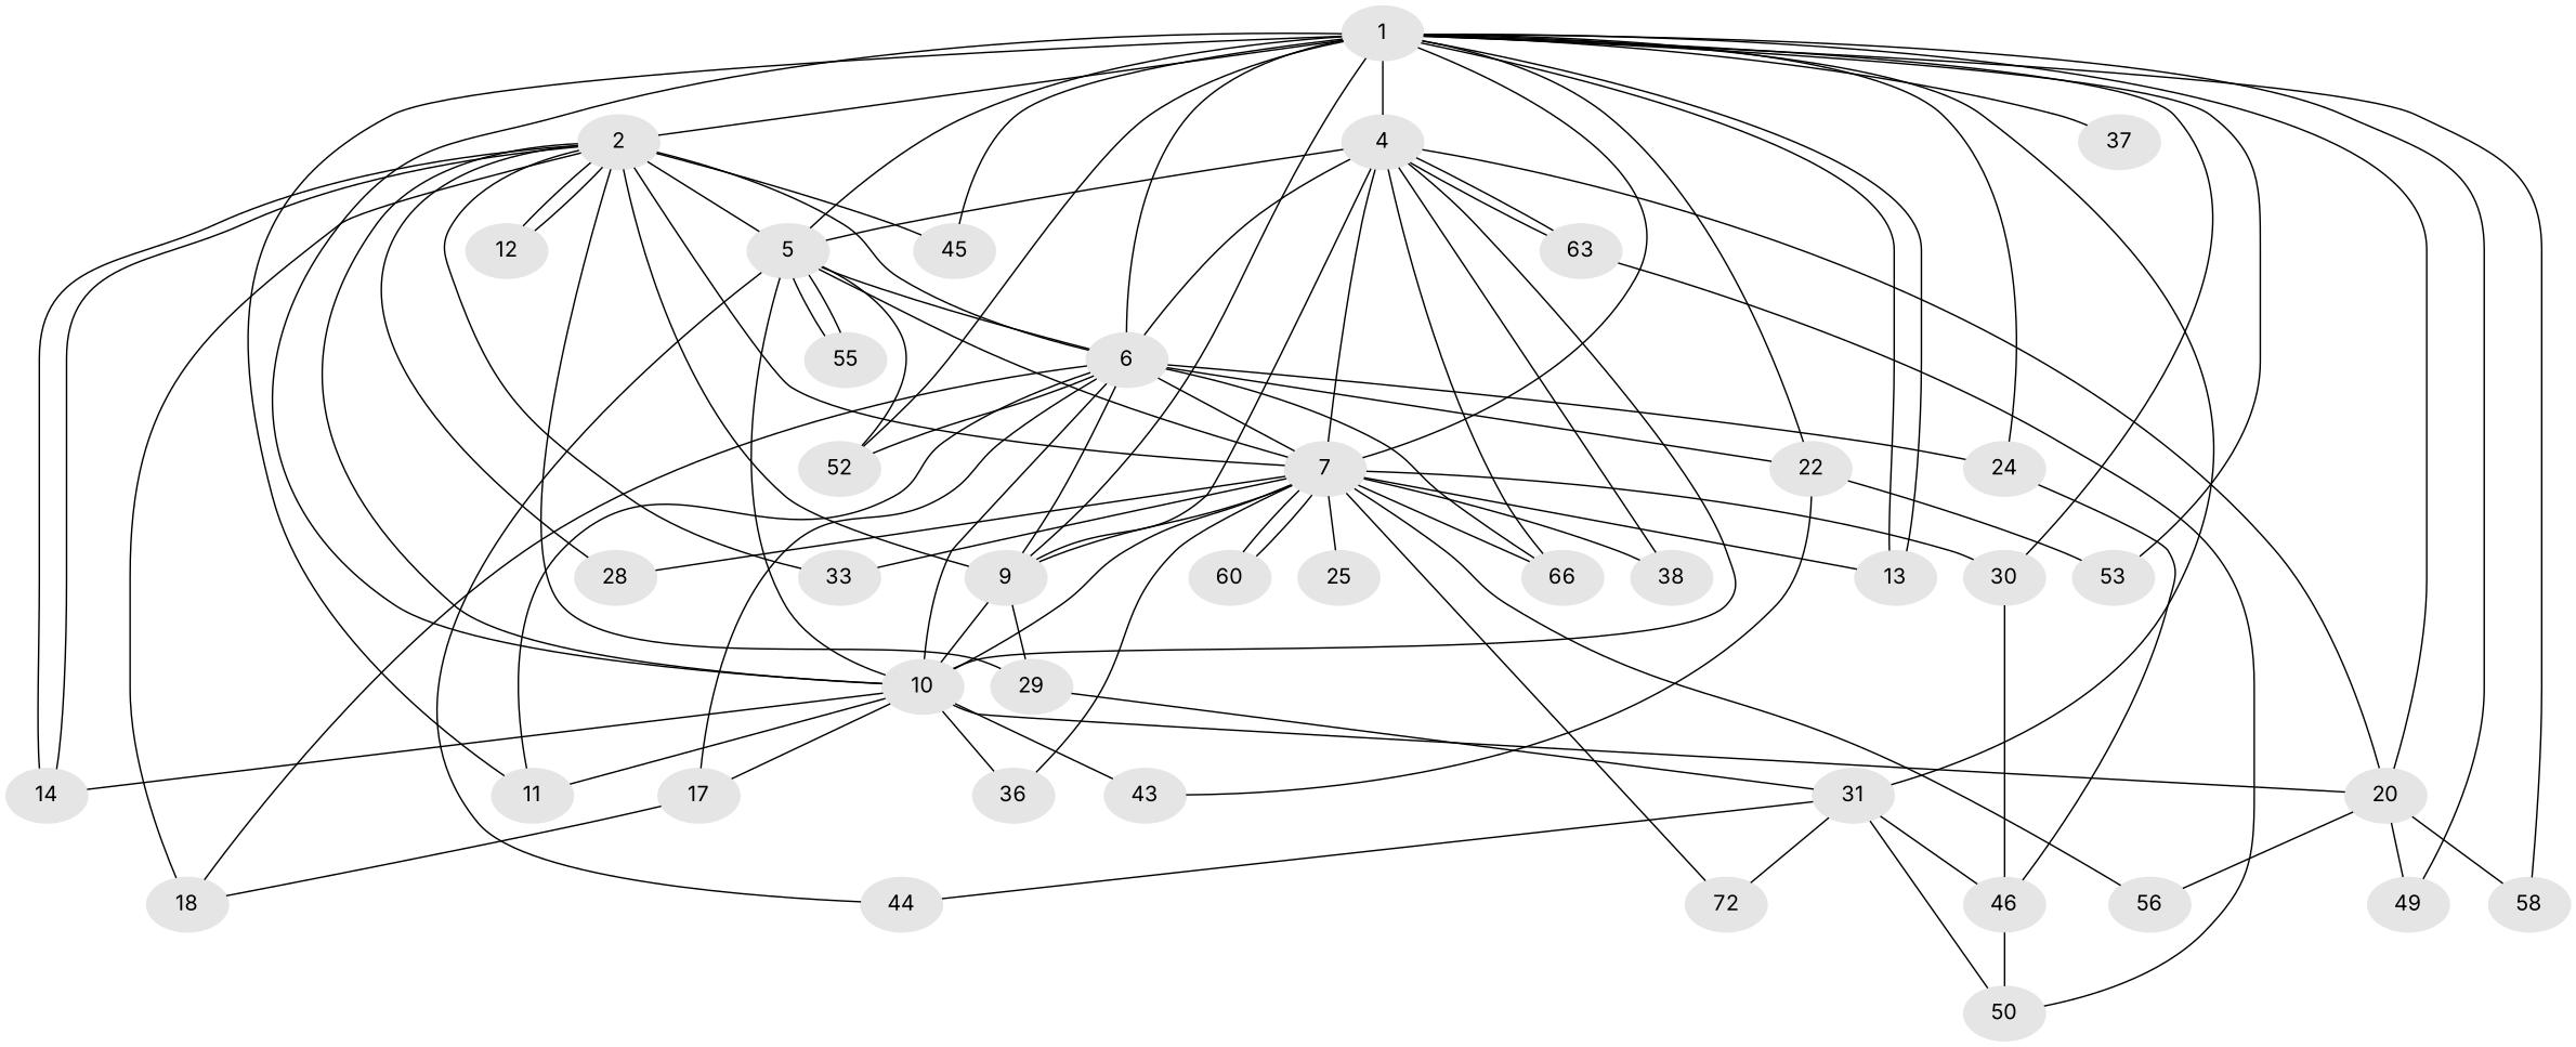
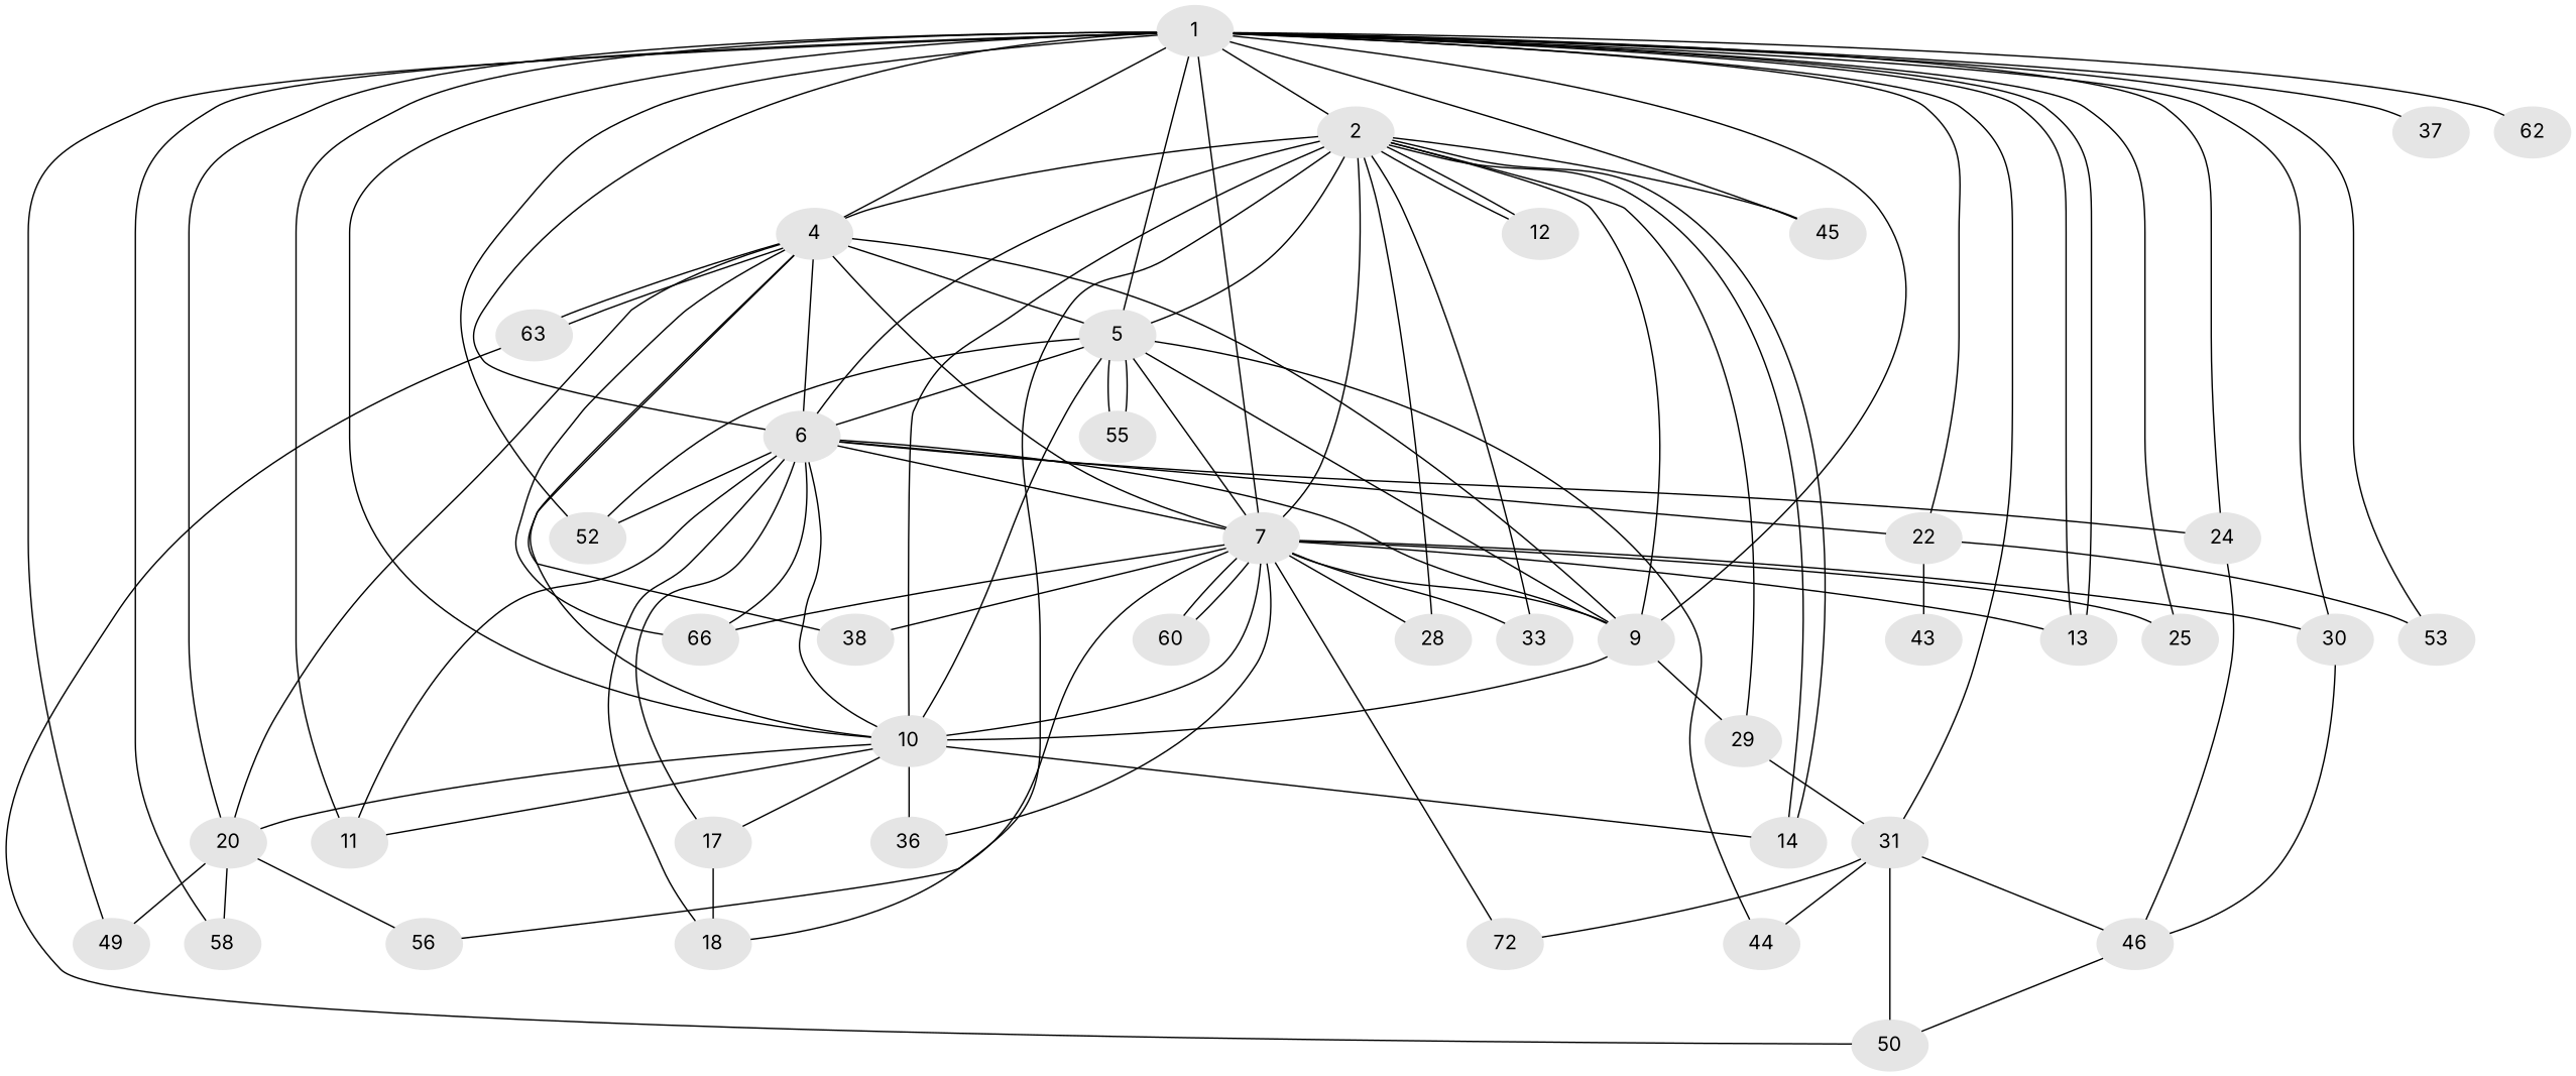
  graph {
    fontname=Inter
    node [color=gray90 fontname=Inter style=filled]
    edge [fontname=Inter]
    1 [super="+3"]
    2 [super="+15"]
    4 [super="+23"]
    5 [super="+21"]
    6 [super="+47"]
    7 [super="+8"]
    9 [super="+57"]
    10 [super="+35"]
    11 [super="+39"]
    13 [super="+19"]
    20 [super="+33"]
    22 [super="+32"]
    24 [super="+41"]
    25
    30 [super="+40"]
    31
    37
    45
    49
    n20 [label=53]
    52
    58
+   62
    12
    14
    18 [super="+27"]
    28
    29
    n29 [label=33]
    n30 [label=66 super="+26"]
    38 [super="+48"]
    63
    44
    55
    17
    36
    n37 [label=72]
    56
    60
    43
    46 [super="+53"]
    50 [super="+61"]
    1 -- 2 [weight=2]
    1 -- 4 [weight=2]
    1 -- 5 [weight=3]
    1 -- 6 [weight=2]
    1 -- 7 [weight=4]
    1 -- 9 [weight=2]
    1 -- 10 [weight=2]
    1 -- 11
    1 -- 13
    1 -- 13
    1 -- 20
    1 -- 22
    1 -- 24
+   1 -- 25
    1 -- 30
    1 -- 31
    1 -- 37
    1 -- 45
    1 -- 49
    1 -- n20
    1 -- 52
    1 -- 58
+   1 -- 62
+   2 -- 4
    2 -- 5 [weight=2]
    2 -- 6
    2 -- 7 [weight=2]
    2 -- 9
    2 -- 10
    2 -- 45
    2 -- 12
    2 -- 12
    2 -- 14
    2 -- 14
    2 -- 18
    2 -- 28
    2 -- 29
    2 -- n29
    4 -- 5
    4 -- 6 [weight=2]
    4 -- 7 [weight=2]
    4 -- 9
    4 -- 10
    4 -- 20
    4 -- n30
    4 -- 38
    4 -- 63
    4 -- 63
    5 -- 6
    5 -- 7 [weight=2]
+   5 -- 9
    5 -- 10
    5 -- 52
    5 -- 44
    5 -- 55
    5 -- 55
    6 -- 7 [weight=3]
    6 -- 9
    6 -- 10
    6 -- 11
    6 -- 22 [weight=2]
    6 -- 24 [weight=2]
    6 -- 52
    6 -- 18
    6 -- n30
    6 -- 17
    7 -- 9 [weight=2]
    7 -- 10 [weight=2]
    7 -- 13
    7 -- 25
    7 -- 30 [weight=2]
    7 -- 28
    7 -- n29
    7 -- n30
    7 -- 38
    7 -- 36
    7 -- n37
    7 -- 56
    7 -- 60
    7 -- 60
    9 -- 10 [weight=2]
    9 -- 29
    10 -- 11
    10 -- 20
    10 -- 14
    10 -- 17
    10 -- 36
-   10 -- 43
    20 -- 49
    20 -- 58
    20 -- 56
    22 -- n20
    22 -- 43
    24 -- 46
    30 -- 46
    31 -- 44
    31 -- n37
    31 -- 46
    31 -- 50
    29 -- 31
    63 -- 50
    17 -- 18
    46 -- 50
  }
